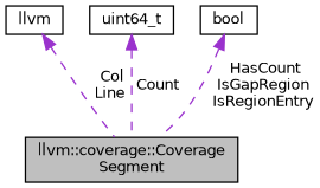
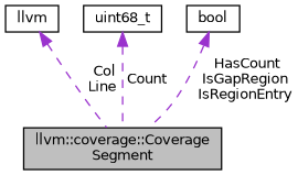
  digraph {
    node [color=black fontname=Helvetica fontsize=10 shape=box]
    edge [color=darkorchid3 dir=back fontname=Helvetica fontsize=10 labelfontname=Helvetica labelfontsize=10 style=dashed]
    n1 [fillcolor=grey75 fontcolor=black height=0.2 label="llvm::coverage::Coverage\lSegment" style=filled width=0.4]
    n2 [height=0.2 label=llvm width=0.4]
-   n3 [height=0.2 label=uint64_t width=0.4]
+   n3 [height=0.2 label=uint68_t width=0.4]
    n4 [height=0.2 label=bool width=0.4]
    n2 -> n1 [label=" Col\nLine"]
    n3 -> n1 [label=" Count"]
    n4 -> n1 [label=" HasCount\nIsGapRegion\nIsRegionEntry"]
  }
